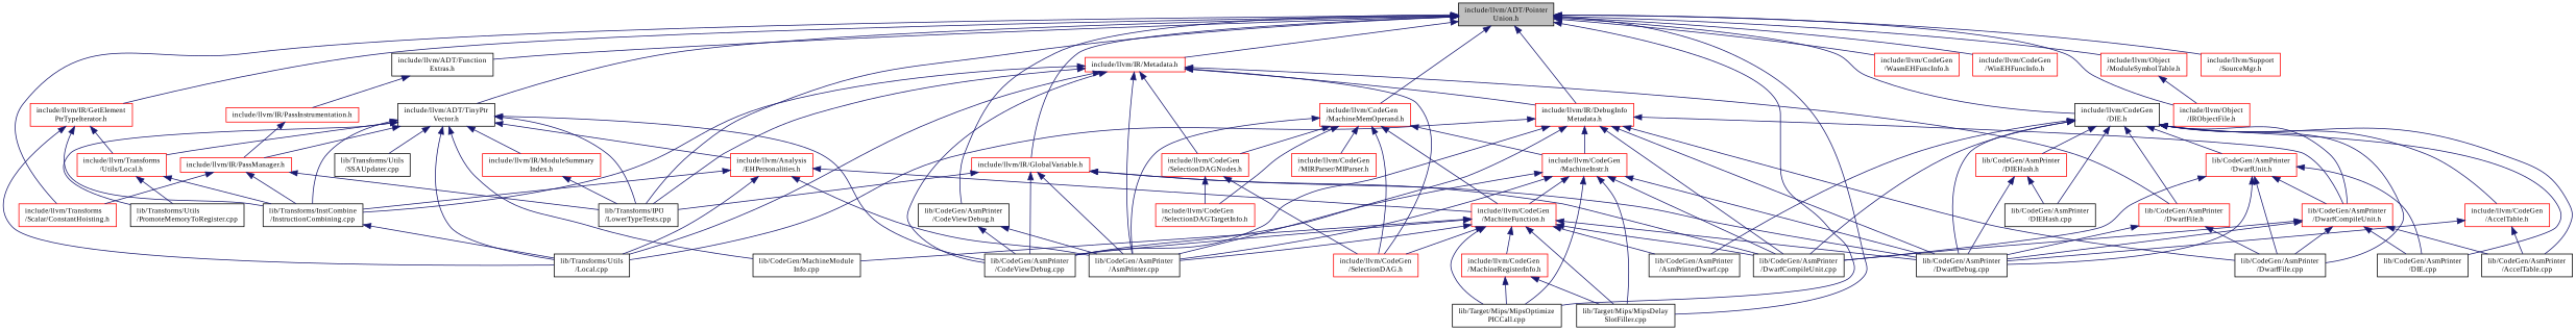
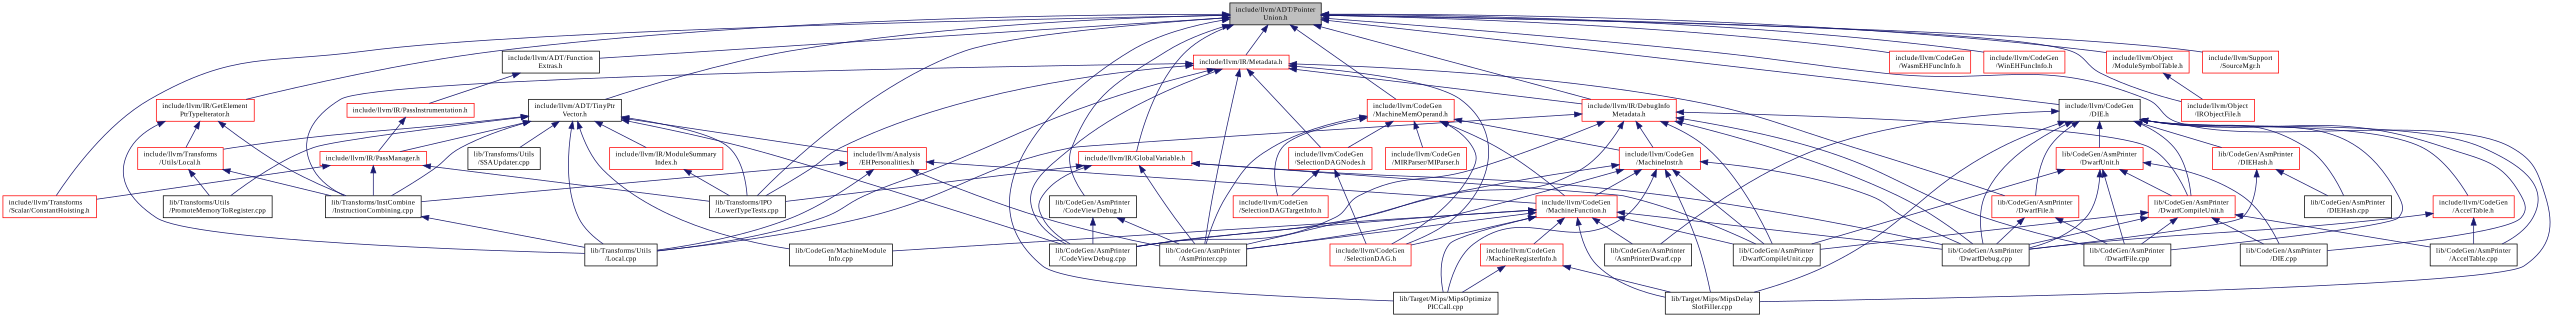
  digraph {
    fontname="Liberation Serif"
    node [color=red fontname="Liberation Serif" fontsize=10 shape=box]
    edge [color=midnightblue dir=back fontname="Liberation Serif" fontsize=10 labelfontname=Helvetica labelfontsize=10 style=solid]
    n1 [color=black fillcolor=grey75 fontcolor=black height=0.2 label="include/llvm/ADT/Pointer\lUnion.h" style=filled width=0.4]
    n2 [color=black height=0.2 label="include/llvm/ADT/Function\lExtras.h" width=0.4]
    n3 [height=0.2 label="include/llvm/Transforms\l/Scalar/ConstantHoisting.h" width=0.4]
    n4 [color=black height=0.2 label="lib/Transforms/IPO\l/LowerTypeTests.cpp" width=0.4]
    n5 [color=black height=0.2 label="include/llvm/ADT/TinyPtr\lVector.h" width=0.4]
    n6 [color=black height=0.2 label="lib/Target/Mips/MipsDelay\lSlotFiller.cpp" width=0.4]
    n7 [color=black height=0.2 label="lib/Target/Mips/MipsOptimize\lPICCall.cpp" width=0.4]
    n8 [color=black height=0.2 label="include/llvm/CodeGen\l/DIE.h" width=0.4]
    n9 [height=0.2 label="include/llvm/CodeGen\l/MachineMemOperand.h" width=0.4]
    n10 [height=0.2 label="include/llvm/CodeGen\l/WasmEHFuncInfo.h" width=0.4]
    n11 [height=0.2 label="include/llvm/CodeGen\l/WinEHFuncInfo.h" width=0.4]
    n12 [height=0.2 label="include/llvm/IR/DebugInfo\lMetadata.h" width=0.4]
    n13 [height=0.2 label="include/llvm/IR/GetElement\lPtrTypeIterator.h" width=0.4]
    n14 [height=0.2 label="include/llvm/IR/GlobalVariable.h" width=0.4]
    n15 [height=0.2 label="include/llvm/IR/Metadata.h" width=0.4]
    n16 [height=0.2 label="include/llvm/Object\l/IRObjectFile.h" width=0.4]
    n17 [height=0.2 label="include/llvm/Object\l/ModuleSymbolTable.h" width=0.4]
    n18 [height=0.2 label="include/llvm/Support\l/SourceMgr.h" width=0.4]
    n19 [color=black height=0.2 label="lib/CodeGen/AsmPrinter\l/CodeViewDebug.h" width=0.4]
    n20 [height=0.2 label="include/llvm/IR/PassInstrumentation.h" width=0.4]
    n21 [height=0.2 label="include/llvm/IR/PassManager.h" width=0.4]
    n22 [color=black height=0.2 label="lib/Transforms/InstCombine\l/InstructionCombining.cpp" width=0.4]
    n23 [height=0.2 label="include/llvm/Analysis\l/EHPersonalities.h" width=0.4]
    n24 [color=black height=0.2 label="lib/CodeGen/AsmPrinter\l/CodeViewDebug.cpp" width=0.4]
    n25 [color=black height=0.2 label="lib/CodeGen/MachineModule\lInfo.cpp" width=0.4]
    n26 [color=black height=0.2 label="lib/Transforms/Utils\l/Local.cpp" width=0.4]
    n27 [height=0.2 label="include/llvm/IR/ModuleSummary\lIndex.h" width=0.4]
    n28 [height=0.2 label="include/llvm/Transforms\l/Utils/Local.h" width=0.4]
    n29 [color=black height=0.2 label="lib/Transforms/Utils\l/PromoteMemoryToRegister.cpp" width=0.4]
    n30 [color=black height=0.2 label="lib/Transforms/Utils\l/SSAUpdater.cpp" width=0.4]
    n31 [height=0.2 label="include/llvm/CodeGen\l/MachineRegisterInfo.h" width=0.4]
    n32 [color=black height=0.2 label="lib/CodeGen/AsmPrinter\l/AsmPrinterDwarf.cpp" width=0.4]
    n33 [color=black height=0.2 label="lib/CodeGen/AsmPrinter\l/DwarfCompileUnit.cpp" width=0.4]
    n34 [color=black height=0.2 label="lib/CodeGen/AsmPrinter\l/DwarfDebug.cpp" width=0.4]
    n35 [height=0.2 label="include/llvm/CodeGen\l/AccelTable.h" width=0.4]
    n36 [color=black height=0.2 label="lib/CodeGen/AsmPrinter\l/AccelTable.cpp" width=0.4]
    n37 [color=black height=0.2 label="lib/CodeGen/AsmPrinter\l/DIE.cpp" width=0.4]
    n38 [color=black height=0.2 label="lib/CodeGen/AsmPrinter\l/DIEHash.cpp" width=0.4]
    n39 [height=0.2 label="lib/CodeGen/AsmPrinter\l/DIEHash.h" width=0.4]
    n40 [height=0.2 label="lib/CodeGen/AsmPrinter\l/DwarfCompileUnit.h" width=0.4]
    n41 [color=black height=0.2 label="lib/CodeGen/AsmPrinter\l/DwarfFile.cpp" width=0.4]
    n42 [height=0.2 label="lib/CodeGen/AsmPrinter\l/DwarfFile.h" width=0.4]
    n43 [height=0.2 label="lib/CodeGen/AsmPrinter\l/DwarfUnit.h" width=0.4]
    n44 [height=0.2 label="include/llvm/CodeGen\l/MachineFunction.h" width=0.4]
    n45 [color=black height=0.2 label="lib/CodeGen/AsmPrinter\l/AsmPrinter.cpp" width=0.4]
    n46 [height=0.2 label="include/llvm/CodeGen\l/SelectionDAG.h" width=0.4]
    n47 [height=0.2 label="include/llvm/CodeGen\l/MIRParser/MIParser.h" width=0.4]
    n48 [height=0.2 label="include/llvm/CodeGen\l/MachineInstr.h" width=0.4]
    n49 [height=0.2 label="include/llvm/CodeGen\l/SelectionDAGNodes.h" width=0.4]
    n50 [height=0.2 label="include/llvm/CodeGen\l/SelectionDAGTargetInfo.h" width=0.4]
    n1 -> n2
    n1 -> n3
    n1 -> n4
    n1 -> n5
    n1 -> n6
    n1 -> n7
    n1 -> n8
    n1 -> n9
    n1 -> n10
    n1 -> n11
    n1 -> n12
    n1 -> n13
    n1 -> n14
    n1 -> n15
    n1 -> n16
    n1 -> n17
    n1 -> n18
    n1 -> n19
    n2 -> n20
    n5 -> n4
    n5 -> n21
    n5 -> n22
    n5 -> n23
    n5 -> n24
    n5 -> n25
    n5 -> n26
    n5 -> n27
    n5 -> n28
    n5 -> n29
    n5 -> n30
    n8 -> n32
-   n8 -> n33
+   n8 -> n6
    n8 -> n34
    n8 -> n35
    n8 -> n36
    n8 -> n37
    n8 -> n38
    n8 -> n39
    n8 -> n40
    n8 -> n41
    n8 -> n42
    n8 -> n43
    n9 -> n44
    n9 -> n45
    n9 -> n46
    n9 -> n47
    n9 -> n48
    n9 -> n49
    n9 -> n50
    n12 -> n24
    n12 -> n26
    n12 -> n33
    n12 -> n34
    n12 -> n40
    n12 -> n41
    n12 -> n45
    n12 -> n48
    n13 -> n22
    n13 -> n26
    n13 -> n28
    n14 -> n4
    n14 -> n24
    n14 -> n33
    n14 -> n34
    n14 -> n45
    n15 -> n4
    n15 -> n12
    n15 -> n22
    n15 -> n24
    n15 -> n26
    n15 -> n42
    n15 -> n45
    n15 -> n46
    n15 -> n49
    n17 -> n16
    n19 -> n24
    n19 -> n45
    n20 -> n21
    n21 -> n3
    n21 -> n4
    n21 -> n22
    n22 -> n26
    n23 -> n22
    n23 -> n26
    n23 -> n44
    n23 -> n45
    n27 -> n4
    n28 -> n22
    n28 -> n29
    n31 -> n6
    n31 -> n7
    n35 -> n34
    n35 -> n36
    n39 -> n34
    n39 -> n38
    n40 -> n33
    n40 -> n34
    n40 -> n36
    n40 -> n37
    n40 -> n41
    n42 -> n34
    n42 -> n41
    n43 -> n33
    n43 -> n34
    n43 -> n37
    n43 -> n40
    n43 -> n41
    n44 -> n6
    n44 -> n7
    n44 -> n24
    n44 -> n25
    n44 -> n31
    n44 -> n32
    n44 -> n33
    n44 -> n34
    n44 -> n45
    n44 -> n46
    n48 -> n6
    n48 -> n7
    n48 -> n24
    n48 -> n33
    n48 -> n34
    n48 -> n44
    n48 -> n45
    n49 -> n46
    n49 -> n50
  }
